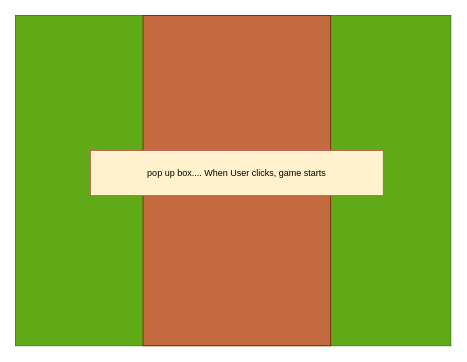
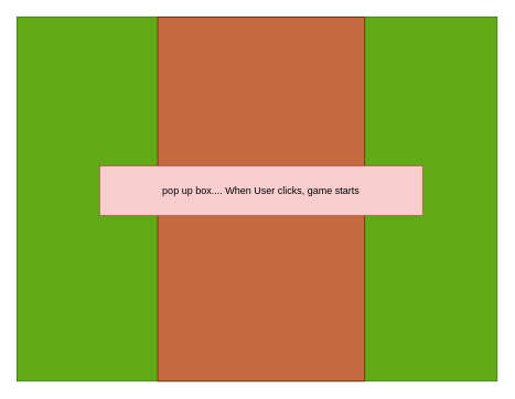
  <mxCell id="0" />
  <mxCell id="1" parent="0" />
  <mxCell id="2" value="" style="rounded=0;whiteSpace=wrap;html=1;fillColor=#60a917;fontColor=#ffffff;strokeColor=#2D7600;" vertex="1" parent="1"><mxGeometry x="20" y="20" width="580" height="440" as="geometry" /></mxCell>
  <mxCell id="3" value="" style="rounded=0;whiteSpace=wrap;html=1;fillColor=#c36a41;fontColor=#ffffff;strokeColor=#6D1F00;" vertex="1" parent="1"><mxGeometry x="190" y="20" width="250" height="440" as="geometry" /></mxCell>
- <mxCell id="4" value="pop up box.... When User clicks, game starts" style="rounded=0;whiteSpace=wrap;html=1;fillColor=#fff2cc;strokeColor=#b85450;" vertex="1" parent="1"><mxGeometry x="120" y="200" width="390" height="60" as="geometry" /></mxCell>
+ <mxCell id="4" value="pop up box.... When User clicks, game starts" style="rounded=0;whiteSpace=wrap;html=1;fillColor=#f8cecc;strokeColor=#b85450;" vertex="1" parent="1"><mxGeometry x="120" y="200" width="390" height="60" as="geometry" /></mxCell>
